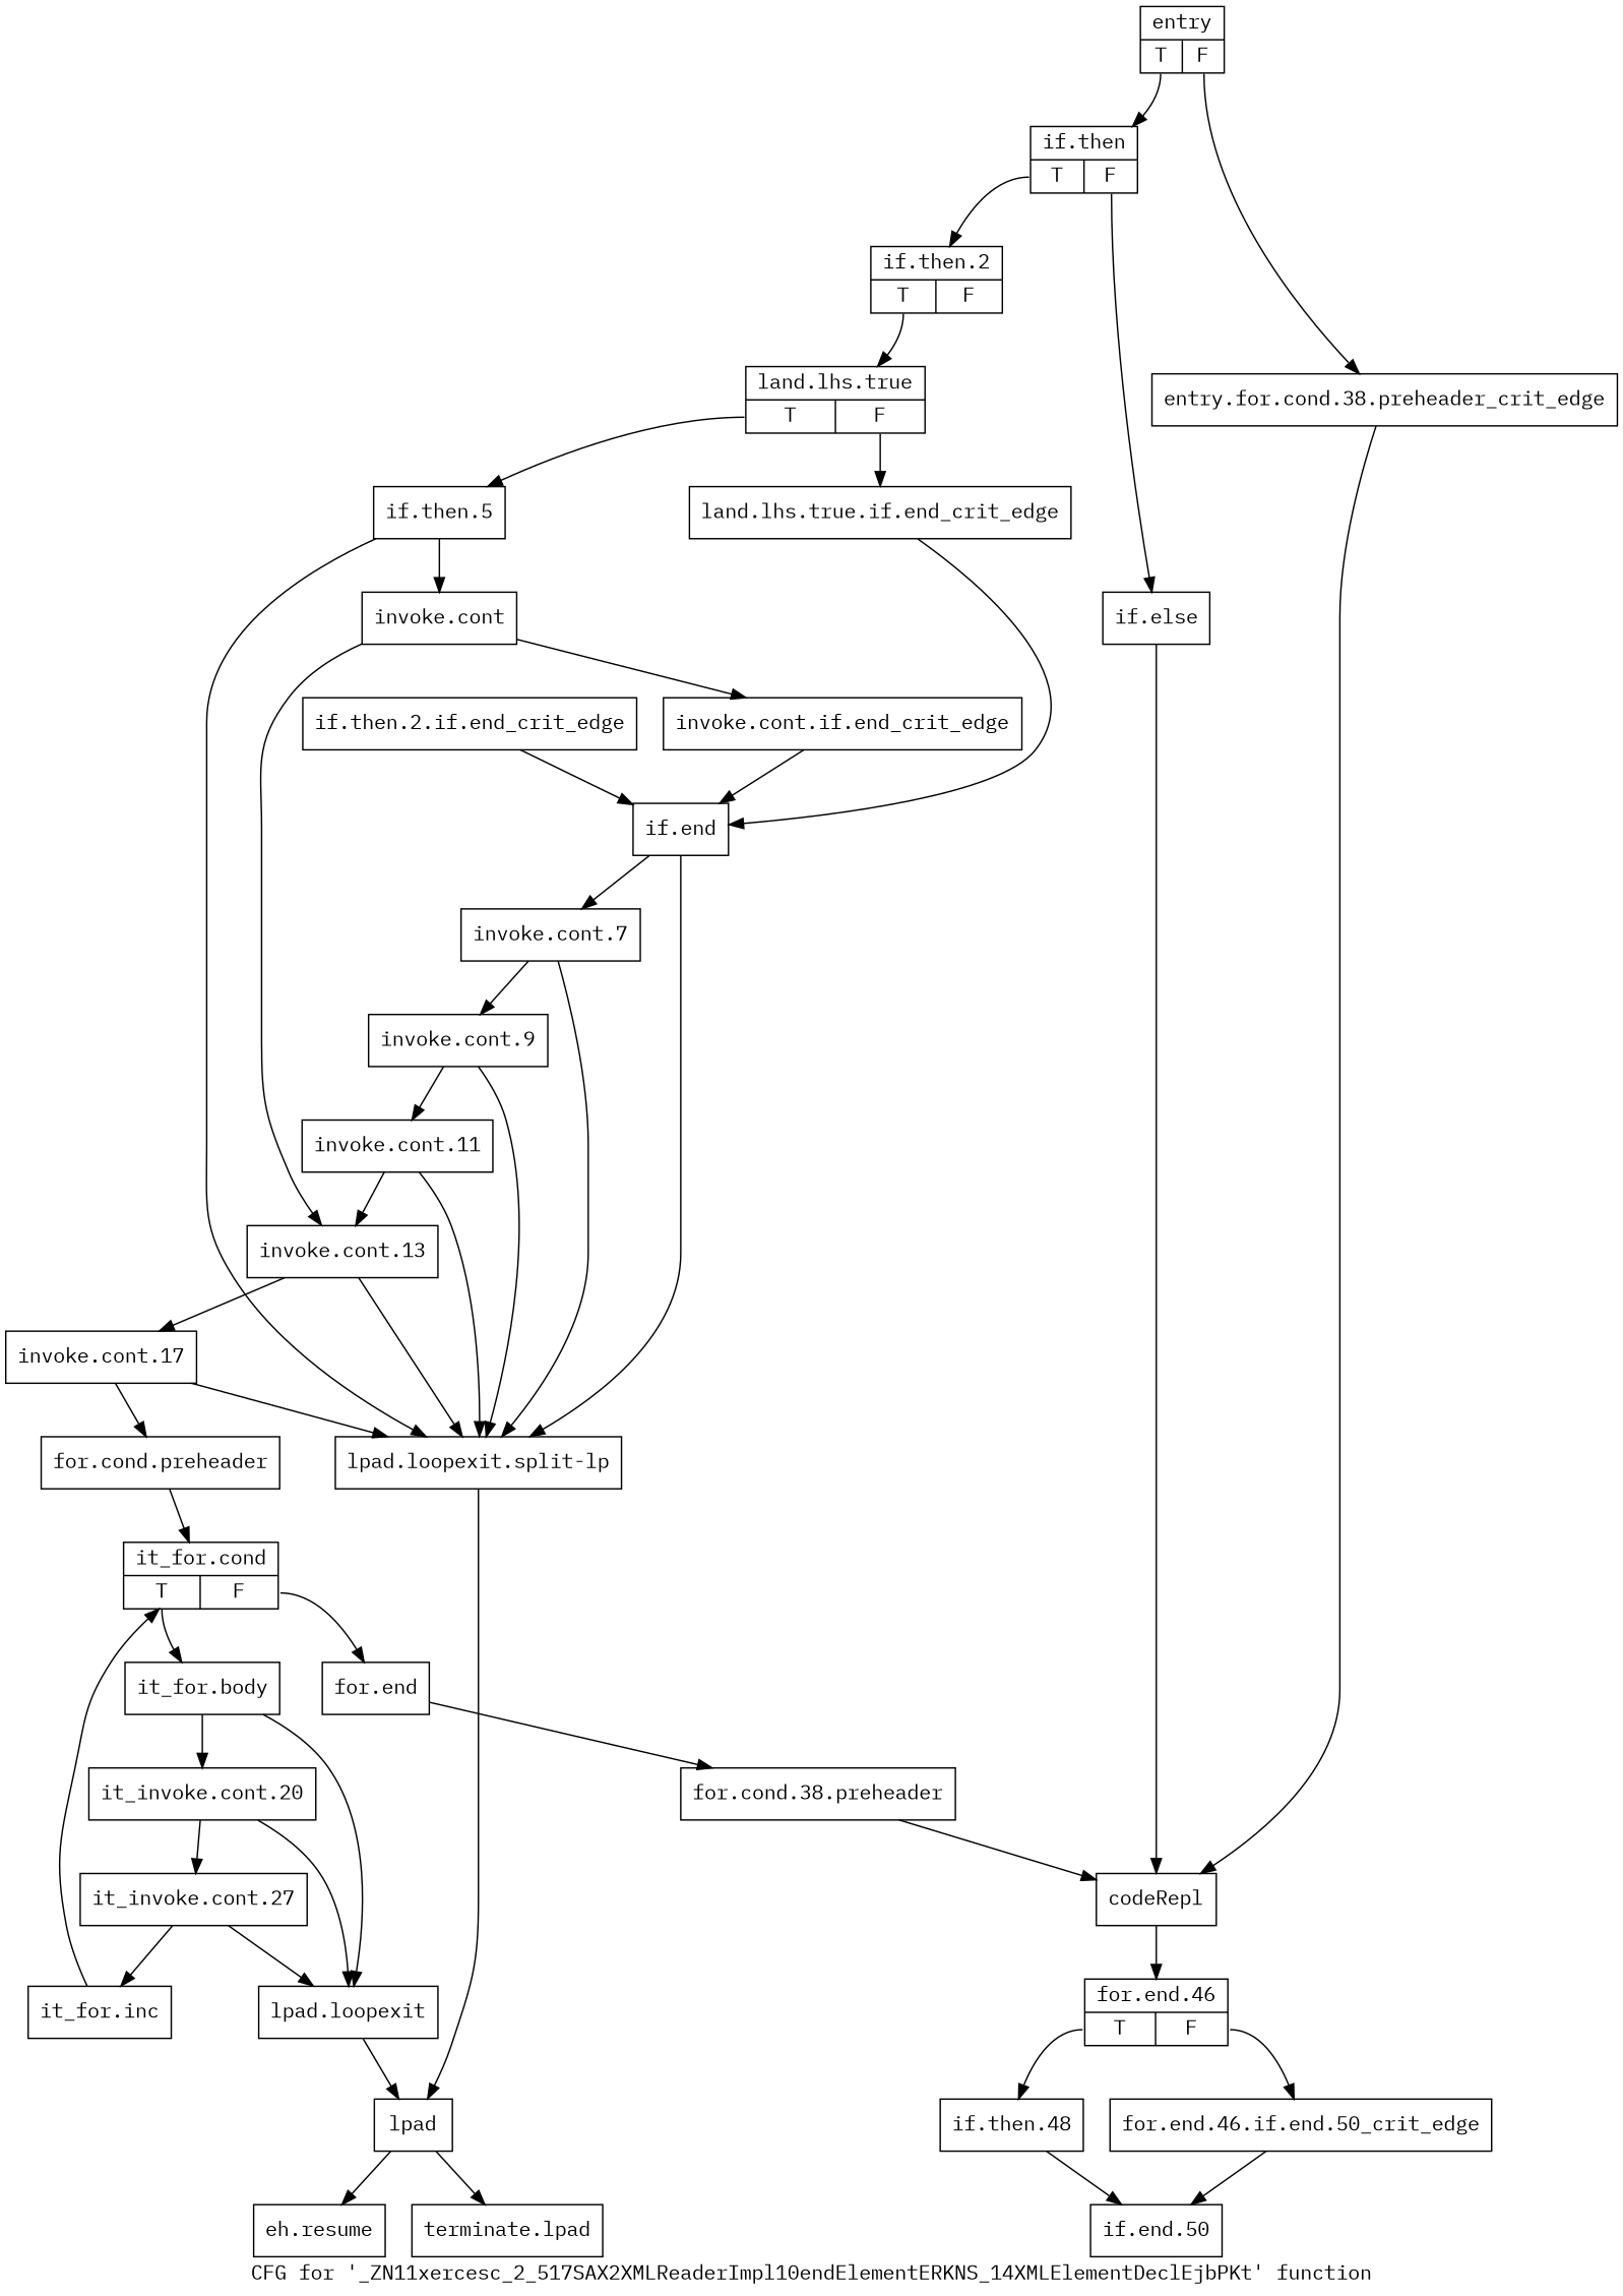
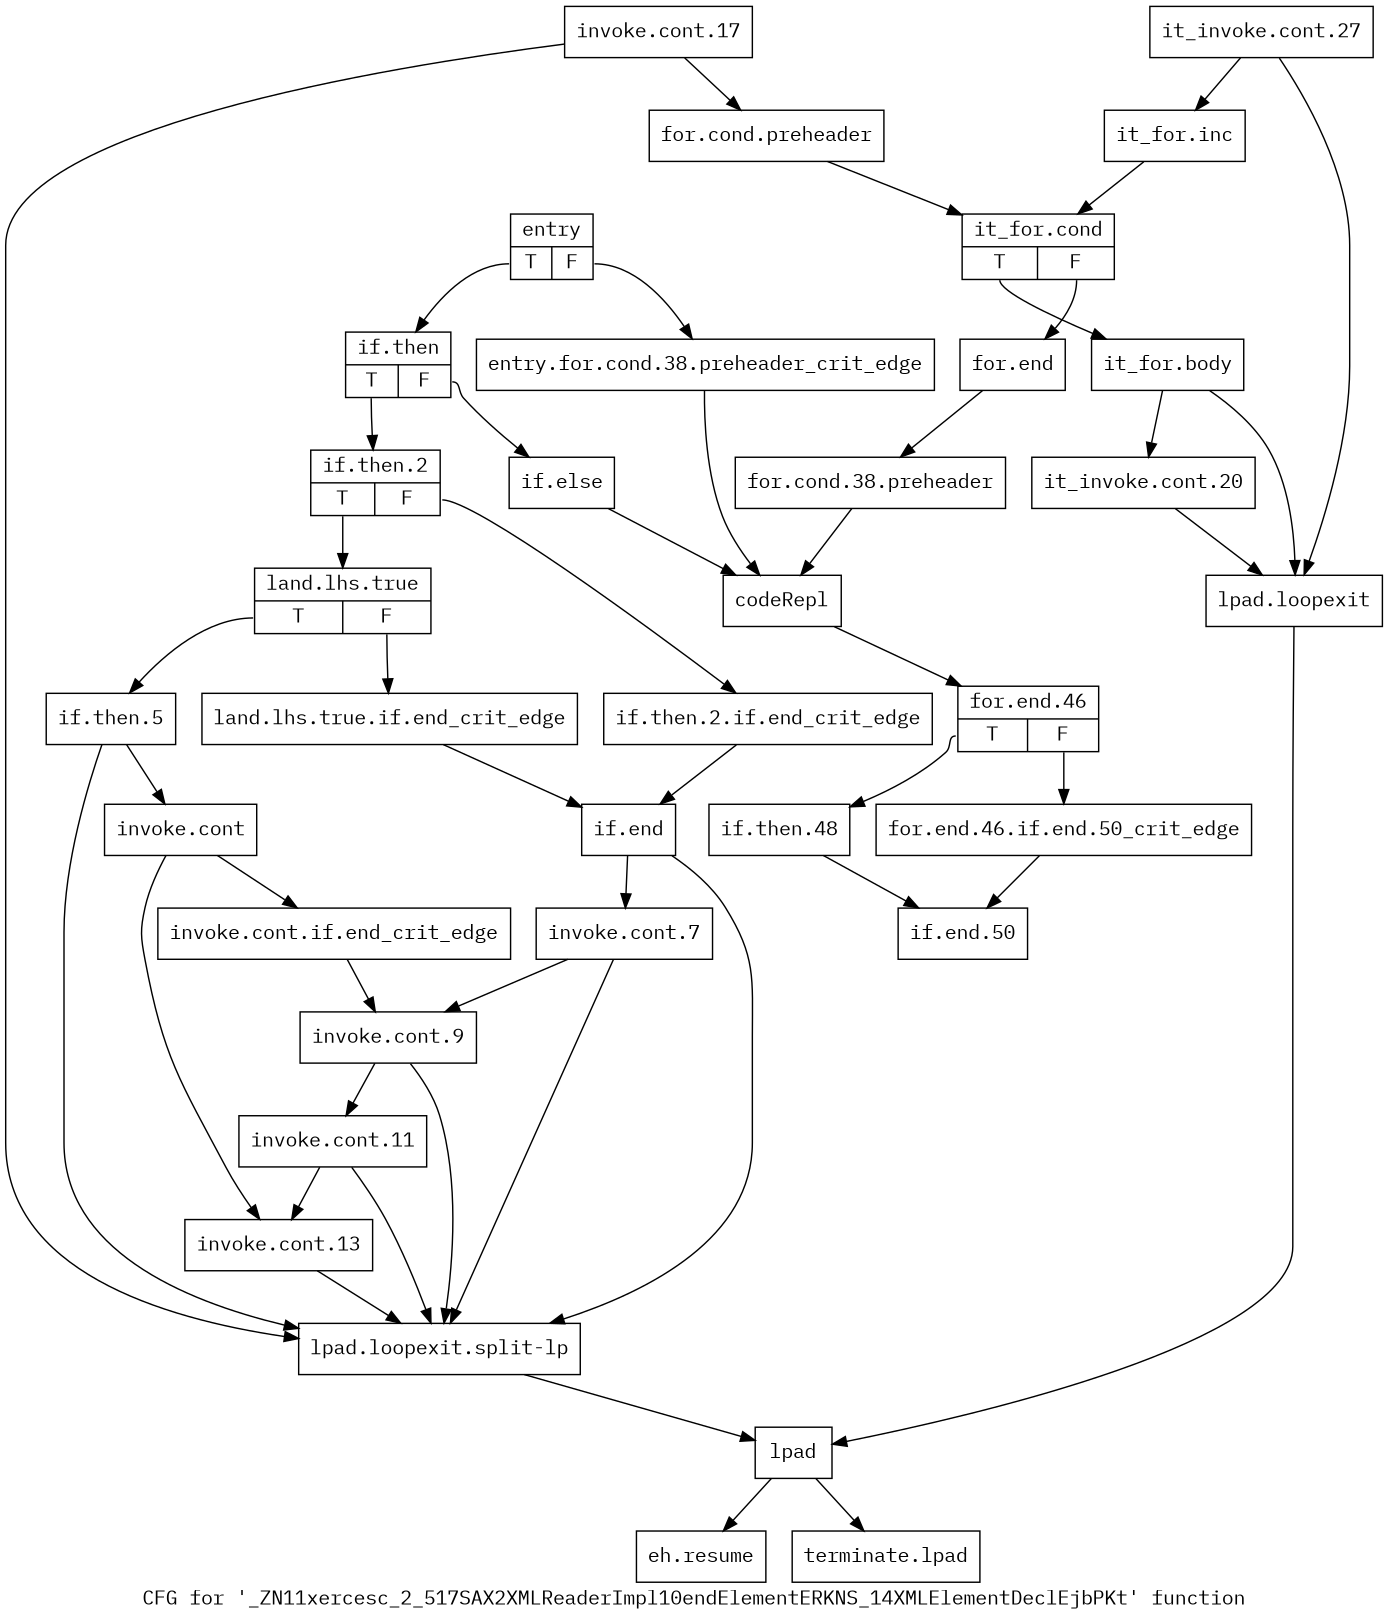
  digraph {
    fontname="IBM Plex Mono"
    label="CFG for '_ZN11xercesc_2_517SAX2XMLReaderImpl10endElementERKNS_14XMLElementDeclEjbPKt' function"
    node [fontname="IBM Plex Mono" shape=record]
    edge [fontname="IBM Plex Mono"]
    n1 [label="{entry|{<s0>T|<s1>F}}"]
    n2 [label="{if.then|{<s0>T|<s1>F}}"]
    n3 [label="{entry.for.cond.38.preheader_crit_edge}"]
    n4 [label="{if.then.2|{<s0>T|<s1>F}}"]
    n5 [label="{if.else}"]
    n6 [label="{codeRepl}"]
    n7 [label="{land.lhs.true|{<s0>T|<s1>F}}"]
    n8 [label="{if.then.2.if.end_crit_edge}"]
    n9 [label="{for.cond.38.preheader}"]
    n10 [label="{for.end.46|{<s0>T|<s1>F}}"]
    n11 [label="{if.then.5}"]
    n12 [label="{land.lhs.true.if.end_crit_edge}"]
    n13 [label="{if.end}"]
    n14 [label="{lpad.loopexit.split-lp}"]
    n15 [label="{invoke.cont}"]
    n16 [label="{invoke.cont.7}"]
    n17 [label="{lpad}"]
    n18 [label="{invoke.cont.9}"]
    n19 [label="{invoke.cont.if.end_crit_edge}"]
    n20 [label="{invoke.cont.13}"]
    n21 [label="{eh.resume}"]
    n22 [label="{terminate.lpad}"]
    n23 [label="{lpad.loopexit}"]
    n24 [label="{invoke.cont.11}"]
    n25 [label="{invoke.cont.17}"]
    n26 [label="{for.cond.preheader}"]
    n27 [label="{it_for.cond|{<s0>T|<s1>F}}"]
    n28 [label="{it_for.body}"]
    n29 [label="{for.end}"]
    n30 [label="{it_invoke.cont.20}"]
    n31 [label="{it_invoke.cont.27}"]
    n32 [label="{it_for.inc}"]
    n33 [label="{if.then.48}"]
    n34 [label="{for.end.46.if.end.50_crit_edge}"]
    n35 [label="{if.end.50}"]
    n1 -> n2 [tailport=s0]
    n1 -> n3 [tailport=s1]
    n2 -> n4 [tailport=s0]
    n2 -> n5 [tailport=s1]
    n3 -> n6
    n4 -> n7 [tailport=s0]
+   n4 -> n8 [tailport=s1]
    n5 -> n6
    n6 -> n10
    n7 -> n11 [tailport=s0]
    n7 -> n12 [tailport=s1]
    n8 -> n13
    n9 -> n6
    n10 -> n33 [tailport=s0]
    n10 -> n34 [tailport=s1]
    n11 -> n14
    n11 -> n15
    n12 -> n13
    n13 -> n14
    n13 -> n16
    n14 -> n17
    n15 -> n19
    n15 -> n20
    n16 -> n14
    n16 -> n18
    n17 -> n21
    n17 -> n22
    n18 -> n14
    n18 -> n24
-   n19 -> n13
+   n19 -> n18
    n20 -> n14
-   n20 -> n25
    n23 -> n17
    n24 -> n14
    n24 -> n20
    n25 -> n14
    n25 -> n26
    n26 -> n27
    n27 -> n28 [tailport=s0]
    n27 -> n29 [tailport=s1]
    n28 -> n23
    n28 -> n30
    n29 -> n9
    n30 -> n23
-   n30 -> n31
    n31 -> n23
    n31 -> n32
    n32 -> n27
    n33 -> n35
    n34 -> n35
  }
